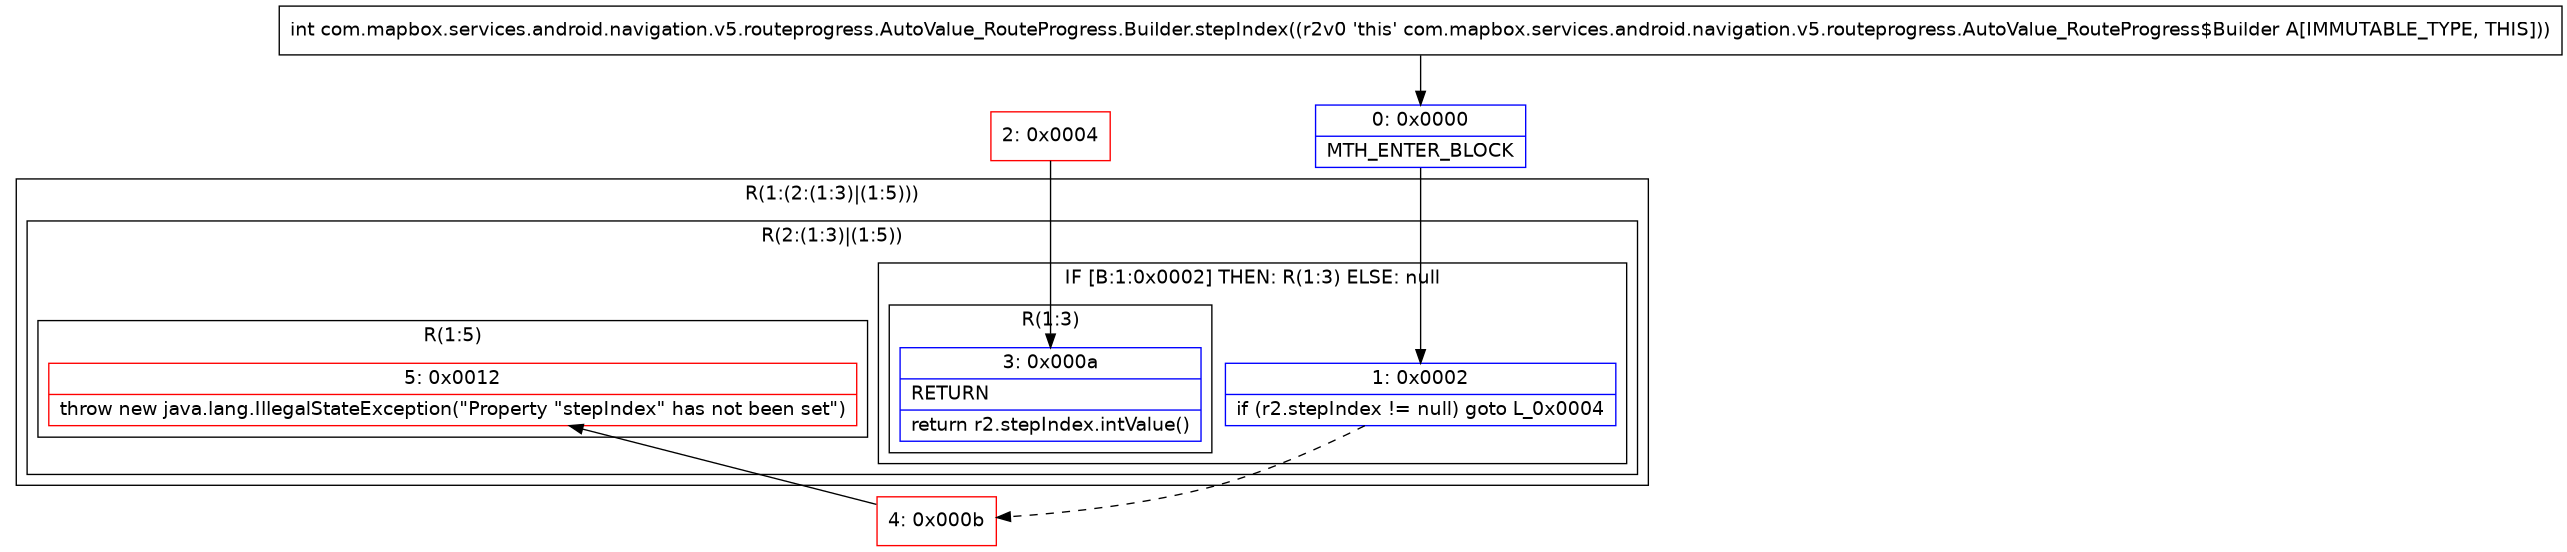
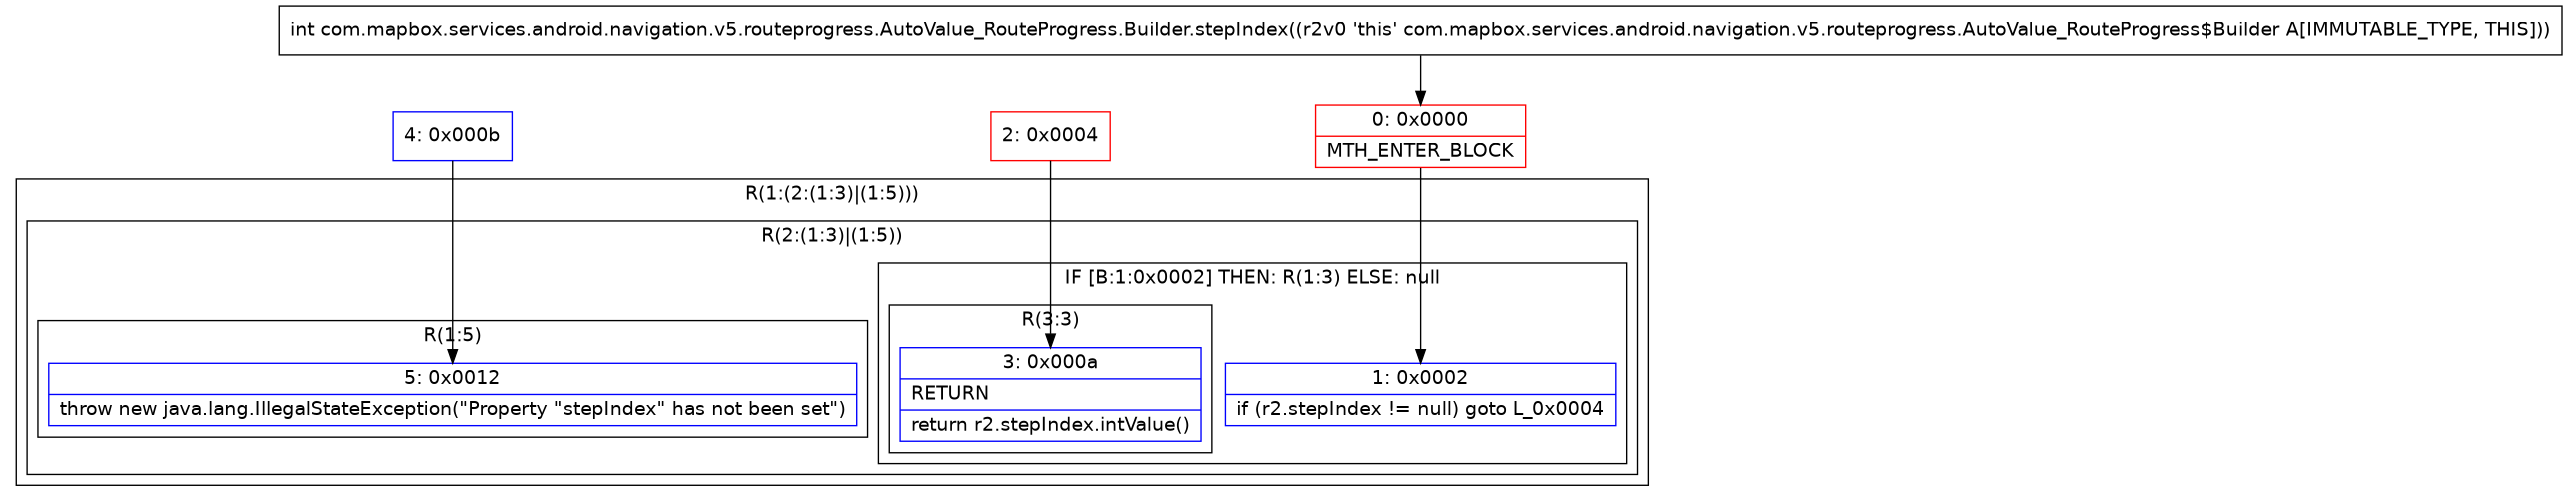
  digraph {
    fontname="DejaVu Sans"
    node [color=blue fontname="DejaVu Sans" shape=record]
    edge [fontname="DejaVu Sans"]
    n1 [label="{3\:\ 0x000a|RETURN\l|return r2.stepIndex.intValue()\l}"]
    n2 [label="{1\:\ 0x0002|if (r2.stepIndex != null) goto L_0x0004\l}"]
-   n3 [color=red label="{5\:\ 0x0012|throw new java.lang.IllegalStateException(\"Property \"stepIndex\" has not been set\")\l}"]
-   n4 [color=red label="{4\:\ 0x000b}"]
+   n3 [label="{5\:\ 0x0012|throw new java.lang.IllegalStateException(\"Property \"stepIndex\" has not been set\")\l}"]
+   n4 [label="{4\:\ 0x000b}"]
    n5 [color=red label="{2\:\ 0x0004}"]
-   n6 [label="{0\:\ 0x0000|MTH_ENTER_BLOCK\l}"]
+   n6 [color=red label="{0\:\ 0x0000|MTH_ENTER_BLOCK\l}"]
    n7 [label="{int com.mapbox.services.android.navigation.v5.routeprogress.AutoValue_RouteProgress.Builder.stepIndex((r2v0 'this' com.mapbox.services.android.navigation.v5.routeprogress.AutoValue_RouteProgress$Builder A[IMMUTABLE_TYPE, THIS])) }" color=""]
    subgraph cluster_1 {
      label="R(1:(2:(1:3)|(1:5)))"
      subgraph cluster_2 {
        label="R(2:(1:3)|(1:5))"
        subgraph cluster_3 {
          label="IF [B:1:0x0002] THEN: R(1:3) ELSE: null"
          n2
          subgraph cluster_4 {
-           label="R(1:3)"
+           label="R(3:3)"
            n1
          }
        }
        subgraph cluster_5 {
          label="R(1:5)"
          n3
        }
      }
    }
-   n2 -> n4 [style=dashed]
    n4 -> n3
    n5 -> n1
    n6 -> n2
    n7 -> n6
  }
